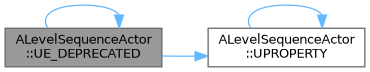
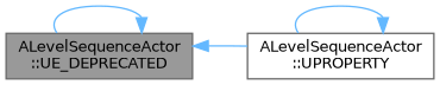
  digraph {
    rankdir=LR
    node [fontname=Helvetica fontsize=10 shape=box style=filled]
    edge [color=steelblue1 fontname=Helvetica fontsize=10 labelfontname=Helvetica labelfontsize=10 style=solid]
    n1 [color=gray40 fillcolor=grey60 fontcolor=black height=0.2 label="ALevelSequenceActor\l::UE_DEPRECATED" width=0.4]
    n2 [color=grey40 fillcolor=white height=0.2 label="ALevelSequenceActor\l::UPROPERTY" width=0.4]
    n1 -> n1
-   n1 -> n2
+   n2 -> n1
    n2 -> n2
  }
